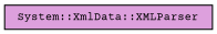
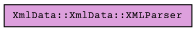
  digraph {
    rankdir=LR
    fontname="Courier Prime"
-   n1 [color=black fillcolor=plum fontname="Courier Prime" fontsize=10 height=0.2 label="System::XmlData::XMLParser" shape=record style=filled width=0.4]
+   n1 [color=black fillcolor=plum fontname="Courier Prime" fontsize=10 height=0.2 label="XmlData::XmlData::XMLParser" shape=record style=filled width=0.4]
  }
